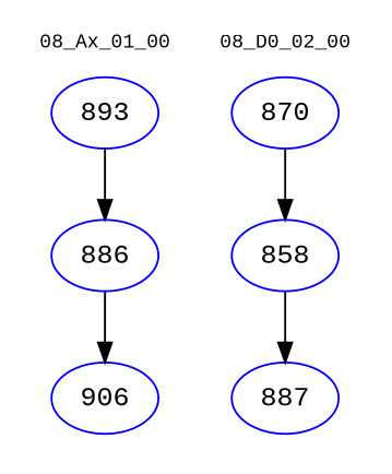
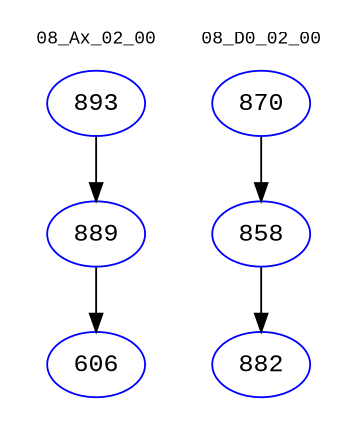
  digraph {
    fontname="Liberation Mono"
    node [color=blue fontname="Liberation Mono"]
    edge [color=black fontname="Liberation Mono"]
    n1 [label=893]
-   n2 [label=886]
-   n3 [label=906]
+   n2 [label=889]
+   n3 [label=606]
    n4 [label=870]
    n5 [label=858]
-   n6 [label=887]
+   n6 [label=882]
    subgraph cluster_1 {
      color=white
      fontsize=10
-     label="08_Ax_01_00"
+     label="08_Ax_02_00"
      n1
      n2
      n3
    }
    subgraph cluster_2 {
      color=white
      fontsize=10
      label="08_D0_02_00"
      n4
      n5
      n6
    }
    n1 -> n2
    n2 -> n3
    n4 -> n5
    n5 -> n6
  }
